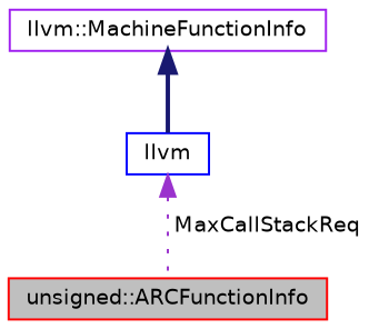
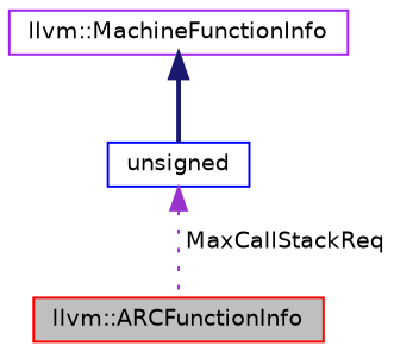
  digraph {
    node [fontname=Helvetica fontsize=10 shape=record]
    edge [dir=back fontname=Helvetica fontsize=10 labelfontname=Helvetica labelfontsize=10]
-   n1 [color=red fillcolor=grey75 fontcolor=black height=0.2 label="unsigned::ARCFunctionInfo" style=filled width=0.4]
+   n1 [color=red fillcolor=grey75 fontcolor=black height=0.2 label="llvm::ARCFunctionInfo" style=filled width=0.4]
    n2 [color=purple height=0.2 label="llvm::MachineFunctionInfo" width=0.4]
-   n3 [color=blue height=0.2 label=llvm width=0.4]
+   n3 [color=blue height=0.2 label=unsigned width=0.4]
    n2 -> n3 [color=midnightblue style=bold]
    n3 -> n1 [color=darkorchid3 label=" MaxCallStackReq" style=dotted]
  }
